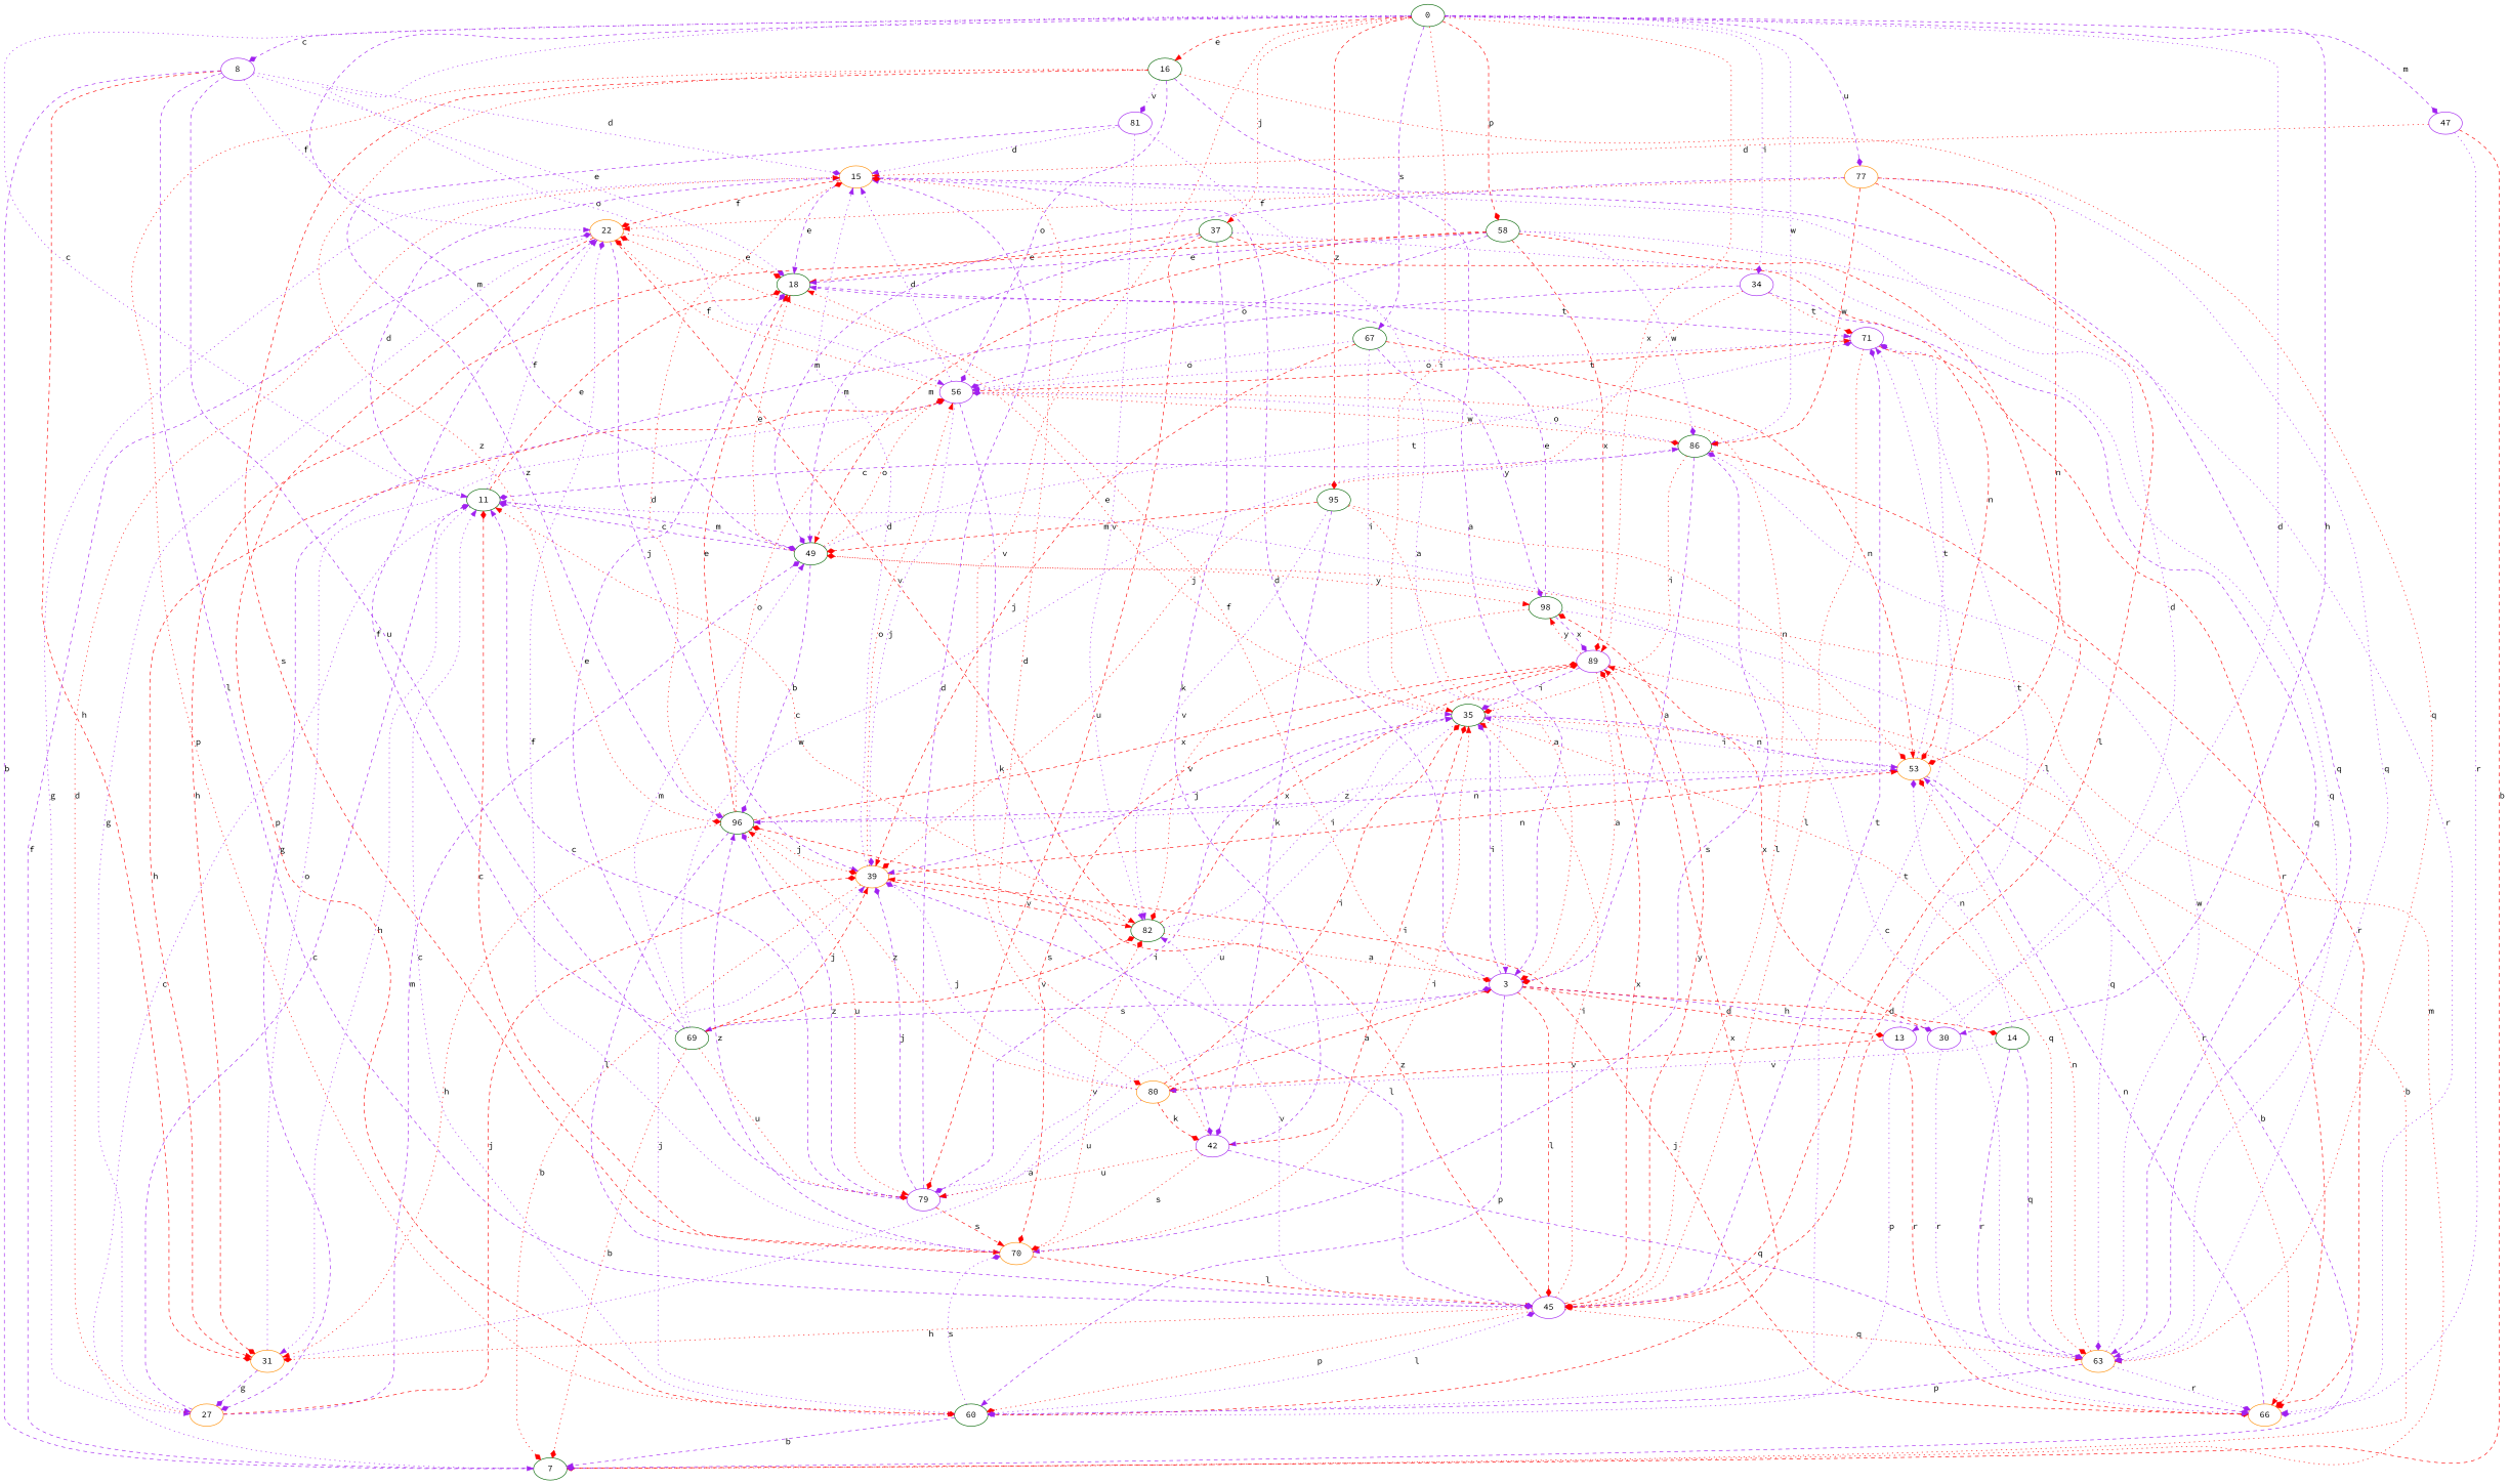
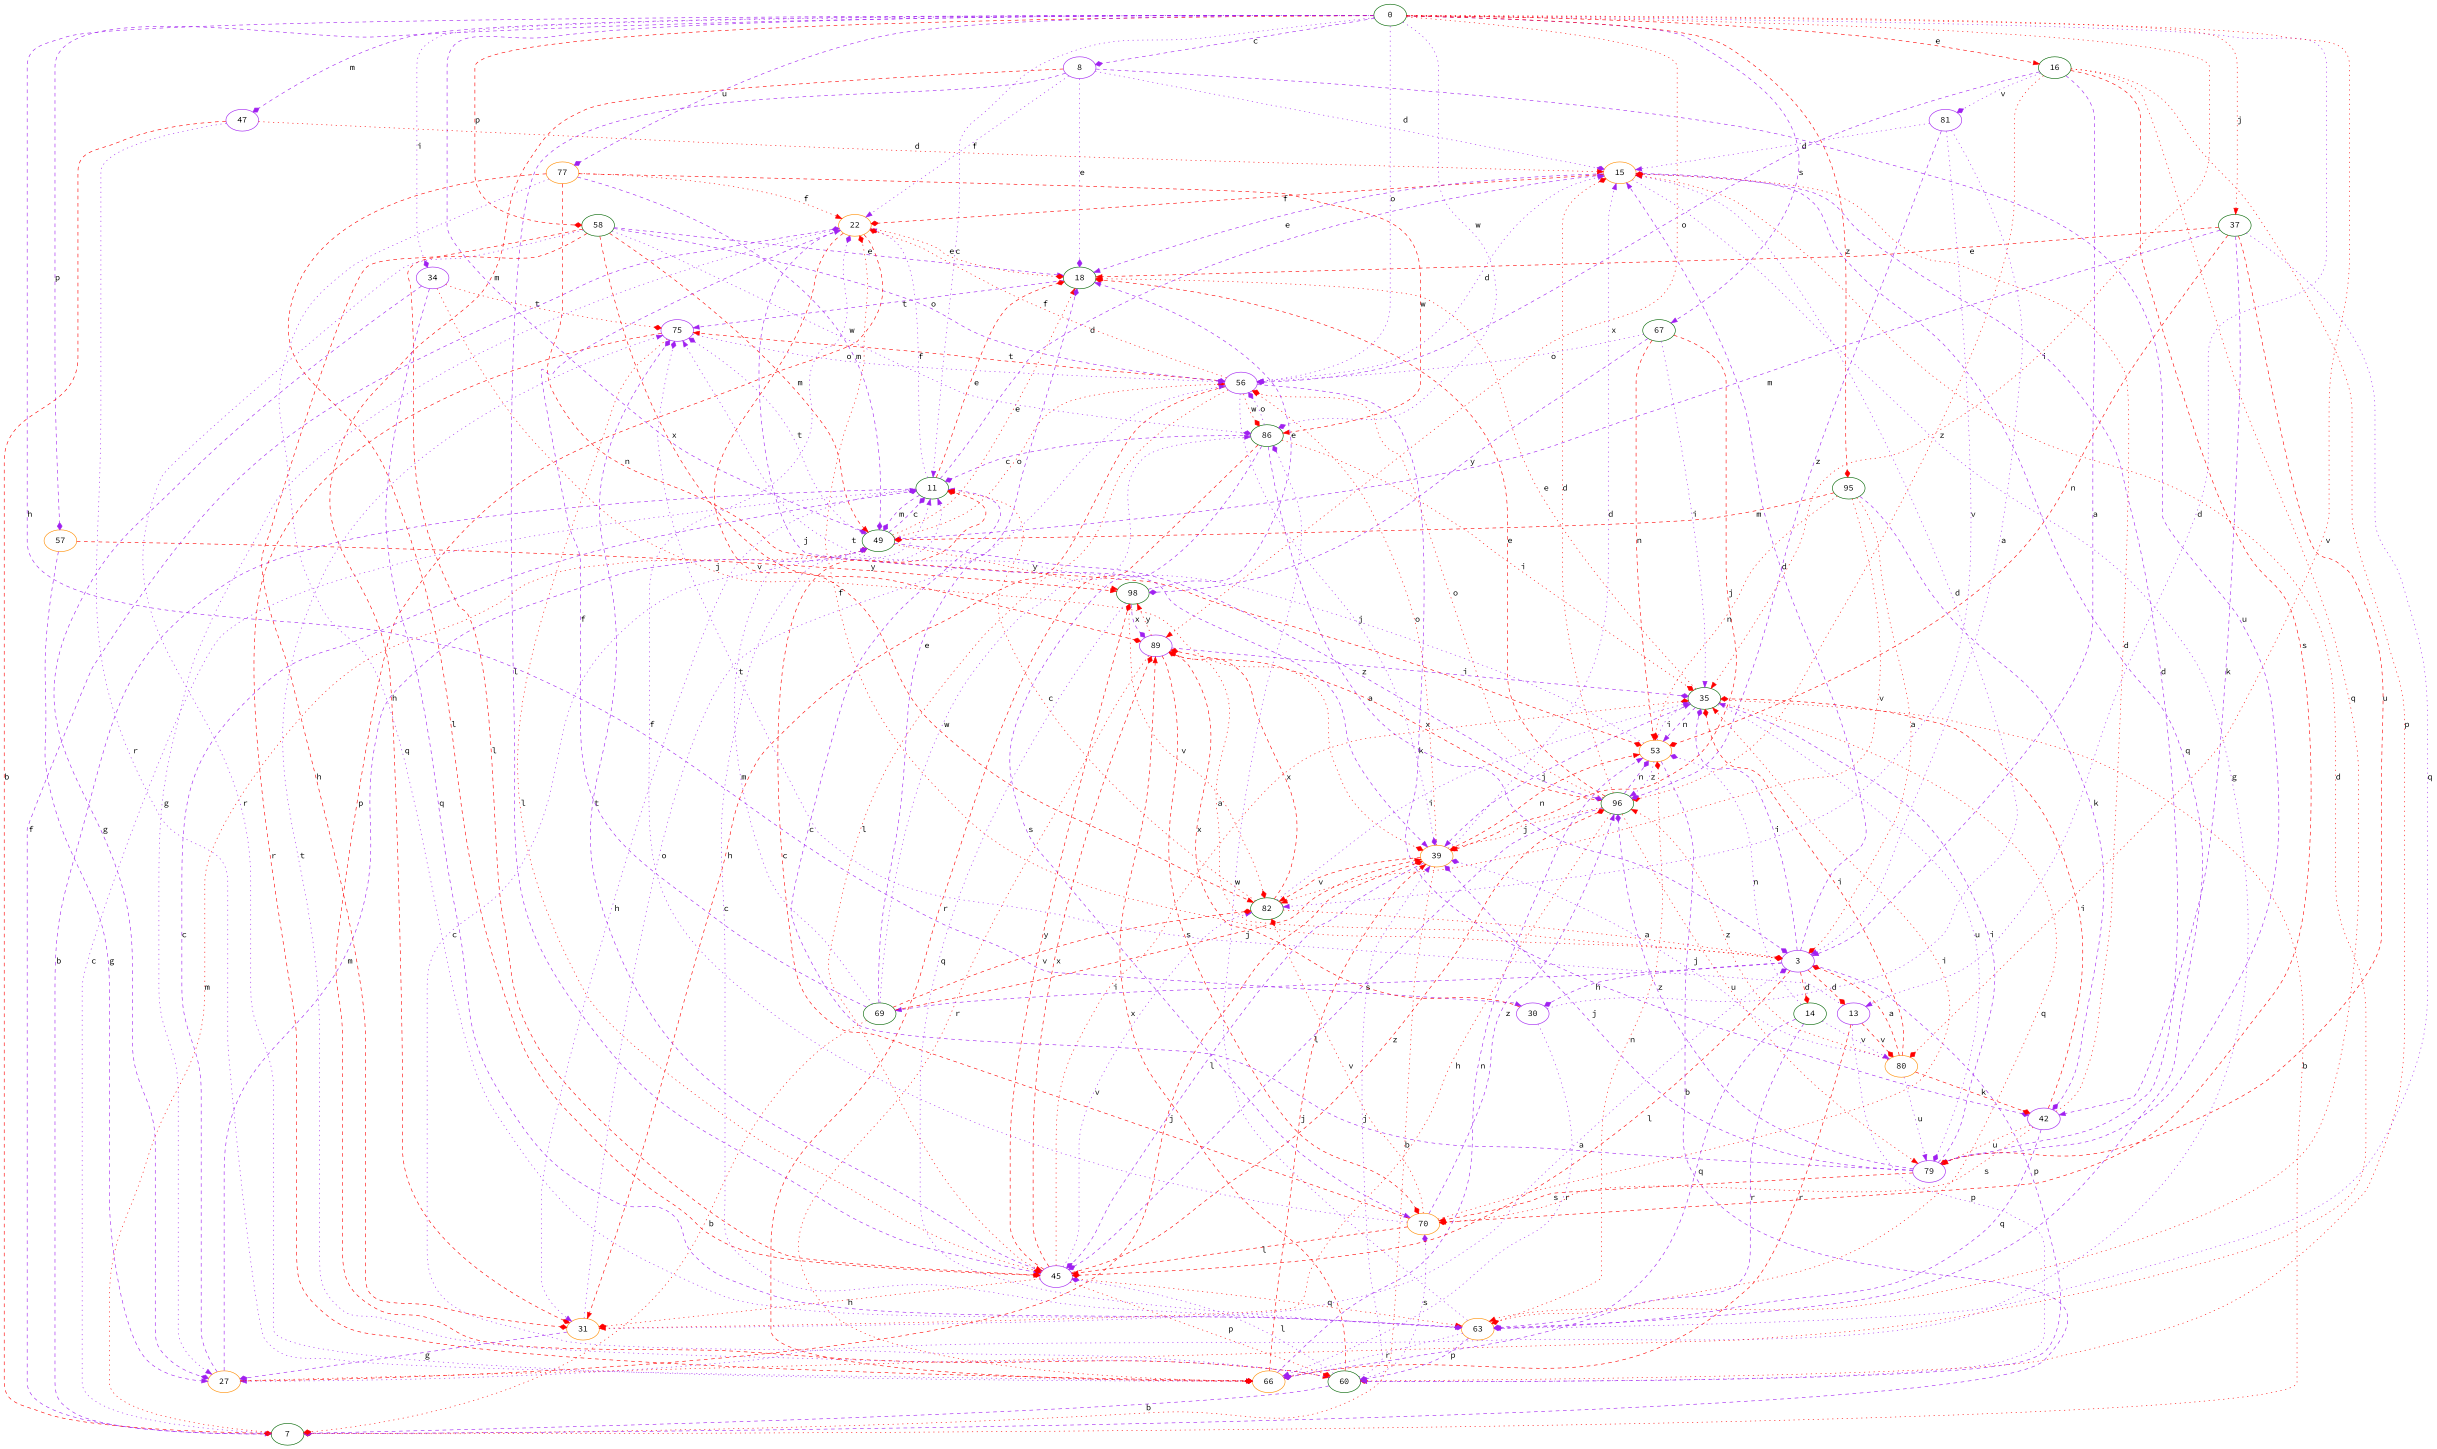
  strict digraph {
    fontname="Source Code Pro"
    node [color=darkgreen fontname="Source Code Pro"]
    edge [arrowhead=diamond color=purple fontname="Source Code Pro" style=dashed]
    8 [color=purple]
    0
    11
    13 [color=purple]
    16
    30 [color=purple]
    34 [color=purple]
    35
    37
    47 [color=purple]
    49
    56 [color=purple]
+   57 [color=darkorange]
    58
    67
    77 [color=darkorange]
    80 [color=darkorange]
    86
    89 [color=purple]
    95
    15 [color=darkorange]
    22 [color=darkorange]
    45 [color=purple]
    18
    31 [color=darkorange]
    79 [color=purple]
    7
    60
    66 [color=darkorange]
-   75 [color=purple label=71]
+   75 [color=purple]
    3 [color=purple]
    63 [color=darkorange]
    70 [color=darkorange]
    81 [color=purple]
    96
    27 [color=darkorange]
    39 [color=darkorange]
    53 [color=darkorange]
    42 [color=purple]
    n40 [label=98]
    82
    14
    69
    8 -> 15 [label=d style=dotted]
    8 -> 22 [arrowhead=normal label=f style=dotted]
    8 -> 45 [label=l]
    8 -> 18 [label=e style=dotted]
    8 -> 31 [color=red label=h]
    8 -> 79 [arrowhead=normal label=u]
    0 -> 8 [label=c]
    0 -> 11 [arrowhead=normal label=c style=dotted]
    0 -> 13 [arrowhead=normal label=d style=dotted]
    0 -> 16 [arrowhead=normal color=red label=e]
    0 -> 30 [arrowhead=normal label=h]
    0 -> 34 [label=i style=dotted]
    0 -> 35 [arrowhead=normal color=red label=i style=dotted]
    0 -> 37 [arrowhead=normal color=red label=j style=dotted]
    0 -> 47 [label=m]
    0 -> 49 [label=m]
    0 -> 56 [arrowhead=normal label=o style=dotted]
+   0 -> 57 [label=p]
    0 -> 58 [color=red label=p]
    0 -> 67 [arrowhead=normal label=s]
    0 -> 77 [label=u]
    0 -> 80 [color=red label=v style=dotted]
    0 -> 86 [label=w style=dotted]
    0 -> 89 [arrowhead=normal color=red label=x style=dotted]
    0 -> 95 [color=red label=z]
    11 -> 49 [label=m]
    11 -> 15 [arrowhead=normal label=d]
    11 -> 22 [arrowhead=normal label=f style=dotted]
    11 -> 18 [color=red label=e]
    11 -> 31 [arrowhead=normal label=h style=dotted]
-   8 -> 7 [arrowhead=normal label=b]
+   11 -> 7 [arrowhead=normal label=b]
    13 -> 80 [color=red label=v]
    13 -> 60 [arrowhead=normal label=p style=dotted]
    13 -> 66 [color=red label=r]
    13 -> 75 [label=t style=dotted]
    16 -> 56 [label=o]
    16 -> 60 [color=red label=p style=dotted]
    16 -> 3 [arrowhead=normal label=a]
    16 -> 63 [arrowhead=normal color=red label=q style=dotted]
    16 -> 70 [arrowhead=normal color=red label=s]
    16 -> 81 [label=v style=dotted]
    16 -> 96 [color=red label=z style=dotted]
    30 -> 89 [arrowhead=normal color=red label=x]
    30 -> 15 [arrowhead=normal label=d style=dotted]
    30 -> 66 [arrowhead=normal label=r style=dotted]
    34 -> 75 [color=red label=t style=dotted]
    34 -> 63 [arrowhead=normal label=q]
    34 -> 27 [label=g]
    34 -> 39 [color=red label=j style=dotted]
    35 -> 18 [arrowhead=normal color=red label=e style=dotted]
    35 -> 79 [label=u style=dotted]
    35 -> 7 [color=red label=b style=dotted]
    35 -> 63 [color=red label=q style=dotted]
    35 -> 39 [arrowhead=normal label=j]
    35 -> 53 [arrowhead=normal label=n]
    37 -> 49 [arrowhead=normal label=m]
    37 -> 18 [arrowhead=normal color=red label=e]
    37 -> 79 [color=red label=u]
    37 -> 63 [label=q style=dotted]
    37 -> 53 [color=red label=n]
    37 -> 42 [arrowhead=normal label=k]
    47 -> 15 [arrowhead=normal color=red label=d style=dotted]
    47 -> 7 [color=red label=b]
    47 -> 66 [arrowhead=normal label=r style=dotted]
    49 -> 11 [label=c]
    49 -> 56 [color=red label=o style=dotted]
    49 -> 18 [arrowhead=normal color=red label=e style=dotted]
    49 -> 75 [label=t style=dotted]
-   49 -> 96 [label=b]
+   49 -> 96 [label=z]
    49 -> n40 [arrowhead=normal color=red label=y style=dotted]
    56 -> 86 [color=red label=w style=dotted]
    56 -> 15 [arrowhead=normal label=d style=dotted]
    56 -> 22 [color=red label=f style=dotted]
    56 -> 45 [arrowhead=normal color=red label=l style=dotted]
    56 -> 31 [arrowhead=normal color=red label=h]
    56 -> 75 [arrowhead=normal color=red label=t]
    56 -> 39 [label=j style=dotted]
    56 -> 42 [label=k]
+   57 -> 27 [arrowhead=normal label=g]
+   57 -> n40 [arrowhead=normal color=red label=y]
    58 -> 49 [arrowhead=normal color=red label=m]
    58 -> 56 [label=o]
    58 -> 86 [label=w style=dotted]
    58 -> 89 [color=red label=x]
    58 -> 45 [color=red label=l]
    58 -> 18 [arrowhead=normal label=e]
    58 -> 31 [color=red label=h]
    58 -> 66 [label=r style=dotted]
    67 -> 35 [arrowhead=normal label=i style=dotted]
    67 -> 56 [arrowhead=normal label=o style=dotted]
    67 -> 39 [arrowhead=normal color=red label=j]
    67 -> 53 [arrowhead=normal color=red label=n]
    67 -> n40 [label=y]
    77 -> 49 [label=m]
    77 -> 86 [arrowhead=normal color=red label=w]
    77 -> 22 [arrowhead=normal color=red label=f style=dotted]
    77 -> 45 [arrowhead=normal color=red label=l]
    77 -> 63 [arrowhead=normal label=q style=dotted]
    77 -> 53 [color=red label=n]
    80 -> 35 [color=red label=i]
    80 -> 79 [arrowhead=normal label=u style=dotted]
    80 -> 3 [color=red label=a]
    80 -> 96 [arrowhead=normal color=red label=z style=dotted]
    80 -> 39 [label=j style=dotted]
    80 -> 42 [color=red label=k]
    86 -> 11 [label=c]
    86 -> 35 [color=red label=i style=dotted]
    86 -> 56 [label=o style=dotted]
    86 -> 66 [color=red label=r]
    86 -> 3 [label=a]
    86 -> 70 [arrowhead=normal label=s]
    89 -> 35 [label=i]
    89 -> 66 [arrowhead=normal color=red label=r style=dotted]
    89 -> 3 [color=red label=a style=dotted]
    89 -> 70 [color=red label=s]
    89 -> n40 [arrowhead=normal color=red label=y style=dotted]
    95 -> 49 [color=red label=m]
    95 -> 3 [color=red label=a style=dotted]
    95 -> 53 [color=red label=n style=dotted]
    95 -> 42 [label=k]
-   95 -> 82 [arrowhead=normal label=v style=dotted]
+   95 -> 82 [arrowhead=normal color=red label=v style=dotted]
    15 -> 22 [color=red label=f]
    15 -> 18 [arrowhead=normal label=e]
    15 -> 63 [arrowhead=normal label=q]
    15 -> 27 [arrowhead=normal label=g style=dotted]
    22 -> 18 [color=red label=e style=dotted]
    22 -> 60 [arrowhead=normal color=red label=p]
    22 -> 27 [arrowhead=normal label=g style=dotted]
    22 -> 39 [arrowhead=normal label=j]
    22 -> 82 [arrowhead=normal color=red label=v]
    45 -> 35 [color=red label=i style=dotted]
    45 -> 89 [color=red label=x]
    45 -> 31 [color=red label=h style=dotted]
    45 -> 60 [color=red label=p style=dotted]
    45 -> 75 [label=t]
    45 -> 63 [arrowhead=normal color=red label=q style=dotted]
    45 -> 96 [color=red label=z]
    45 -> n40 [color=red label=y]
    45 -> 82 [arrowhead=normal label=v style=dotted]
    18 -> 75 [arrowhead=normal label=t]
    31 -> 56 [arrowhead=normal label=o style=dotted]
    31 -> 3 [label=a style=dotted]
    31 -> 27 [label=g]
    79 -> 11 [arrowhead=normal label=c]
    79 -> 35 [arrowhead=normal label=i]
    79 -> 15 [arrowhead=normal label=d]
    79 -> 70 [arrowhead=normal color=red label=s]
    79 -> 96 [label=z]
    79 -> 39 [label=j]
    7 -> 11 [arrowhead=normal label=c style=dotted]
    7 -> 49 [color=red label=m style=dotted]
    7 -> 22 [label=f]
    60 -> 11 [arrowhead=normal label=c style=dotted]
    60 -> 89 [arrowhead=normal color=red label=x]
    60 -> 45 [label=l style=dotted]
    60 -> 7 [arrowhead=normal label=b]
    60 -> 75 [arrowhead=normal label=t style=dotted]
    60 -> 70 [label=s style=dotted]
    60 -> 39 [arrowhead=normal label=j style=dotted]
    66 -> 39 [arrowhead=normal color=red label=j]
    66 -> 53 [arrowhead=normal label=n]
    75 -> 56 [arrowhead=normal label=o style=dotted]
    75 -> 45 [color=red label=l style=dotted]
    75 -> 66 [color=red label=r]
    3 -> 13 [color=red label=d]
    3 -> 30 [label=h]
    3 -> 35 [label=i]
    3 -> 15 [arrowhead=normal label=d]
    3 -> 22 [color=red label=f style=dotted]
    3 -> 45 [color=red label=l]
    3 -> 60 [arrowhead=normal label=p]
    3 -> 14 [color=red label=d]
    3 -> 69 [arrowhead=normal label=s]
    63 -> 11 [arrowhead=normal label=c style=dotted]
    63 -> 86 [label=w style=dotted]
    63 -> 60 [label=p]
    63 -> 66 [label=r style=dotted]
    63 -> 53 [color=red label=n style=dotted]
    70 -> 11 [color=red label=c]
    70 -> 35 [arrowhead=normal color=red label=i style=dotted]
    70 -> 22 [label=f style=dotted]
    70 -> 45 [arrowhead=normal color=red label=l]
    70 -> 96 [arrowhead=normal label=z]
    70 -> 82 [color=red label=v style=dotted]
    81 -> 15 [arrowhead=normal label=d style=dotted]
    81 -> 3 [arrowhead=normal label=a style=dotted]
    81 -> 96 [label=z]
    81 -> 82 [arrowhead=normal label=v style=dotted]
    96 -> 56 [color=red label=o style=dotted]
    96 -> 89 [color=red label=x]
    96 -> 15 [color=red label=d style=dotted]
    96 -> 45 [label=l]
    96 -> 18 [color=red label=e]
    96 -> 31 [arrowhead=normal color=red label=h style=dotted]
    96 -> 79 [arrowhead=normal color=red label=u style=dotted]
    96 -> 39 [color=red label=j style=dotted]
    96 -> 53 [label=n]
    27 -> 11 [label=c]
    27 -> 49 [label=m]
    27 -> 15 [arrowhead=normal color=red label=d style=dotted]
    27 -> 39 [color=red label=j]
    39 -> 56 [arrowhead=normal color=red label=o style=dotted]
    39 -> 15 [arrowhead=normal label=d style=dotted]
    39 -> 45 [label=l]
    39 -> 7 [color=red label=b style=dotted]
    39 -> 53 [arrowhead=normal color=red label=n]
    39 -> 82 [arrowhead=normal color=red label=v]
    53 -> 35 [arrowhead=normal label=i style=dotted]
    53 -> 7 [label=b]
    53 -> 75 [arrowhead=normal label=t style=dotted]
    53 -> 96 [arrowhead=normal label=z style=dotted]
    42 -> 35 [color=red label=i]
    42 -> 15 [color=red label=d style=dotted]
    42 -> 79 [arrowhead=normal color=red label=u style=dotted]
    42 -> 63 [arrowhead=normal label=q]
    42 -> 70 [color=red label=s style=dotted]
    n40 -> 89 [label=x]
    n40 -> 18 [arrowhead=normal label=e]
    n40 -> 63 [label=q style=dotted]
    n40 -> 82 [color=red label=v style=dotted]
    82 -> 11 [arrowhead=normal color=red label=c style=dotted]
    82 -> 35 [arrowhead=normal label=i style=dotted]
    82 -> 89 [color=red label=x]
    82 -> 3 [color=red label=a style=dotted]
    14 -> 80 [arrowhead=normal label=v style=dotted]
    14 -> 66 [label=r]
    14 -> 63 [label=q]
    14 -> 53 [label=n style=dotted]
    69 -> 49 [arrowhead=normal label=m style=dotted]
    69 -> 86 [arrowhead=normal label=w style=dotted]
    69 -> 22 [arrowhead=normal label=f]
    69 -> 18 [label=e]
-   69 -> 79 [color=red label=u style=dotted]
    69 -> 7 [color=red label=b style=dotted]
    69 -> 39 [arrowhead=normal color=red label=j]
    69 -> 82 [color=red label=v]
  }
